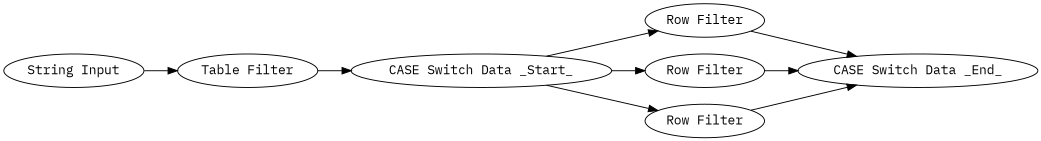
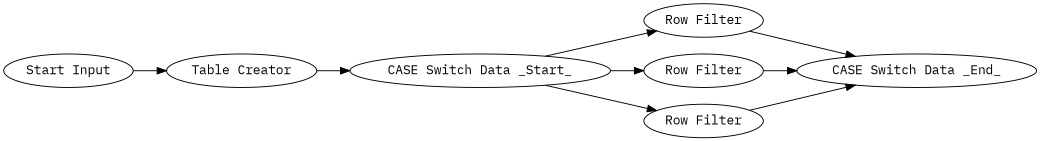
  digraph {
    fontname="IBM Plex Mono"
    rankdir=LR
    node [fontname="IBM Plex Mono"]
    edge [fontname="IBM Plex Mono"]
-   n1 [label="Table Filter"]
+   n1 [label="Table Creator"]
    n2 [label="CASE Switch Data _Start_"]
    n3 [label="Row Filter"]
    n4 [label="Row Filter"]
    n5 [label="Row Filter"]
-   n6 [label="String Input"]
+   n6 [label="Start Input"]
    n7 [label="CASE Switch Data _End_"]
    n1 -> n2
    n2 -> n3
    n2 -> n4
    n2 -> n5
    n3 -> n7
    n4 -> n7
    n5 -> n7
    n6 -> n1
  }
